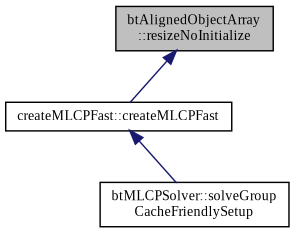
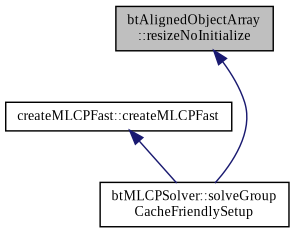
  digraph {
    fontname="Liberation Serif"
    rankdir=TB
    node [color=black fillcolor=white fontname="Liberation Serif" fontsize=10 shape=record style=filled]
    edge [color=midnightblue dir=back fontname="Liberation Serif" fontsize=10 labelfontname=Helvetica labelfontsize=10 style=solid]
    n1 [fillcolor=grey75 fontcolor=black height=0.2 label="btAlignedObjectArray\l::resizeNoInitialize" width=0.4]
    n2 [height=0.2 label="createMLCPFast::createMLCPFast" width=0.4]
    n3 [height=0.2 label="btMLCPSolver::solveGroup\lCacheFriendlySetup" width=0.4]
-   n1 -> n2
+   n1 -> n3
    n2 -> n3
  }
